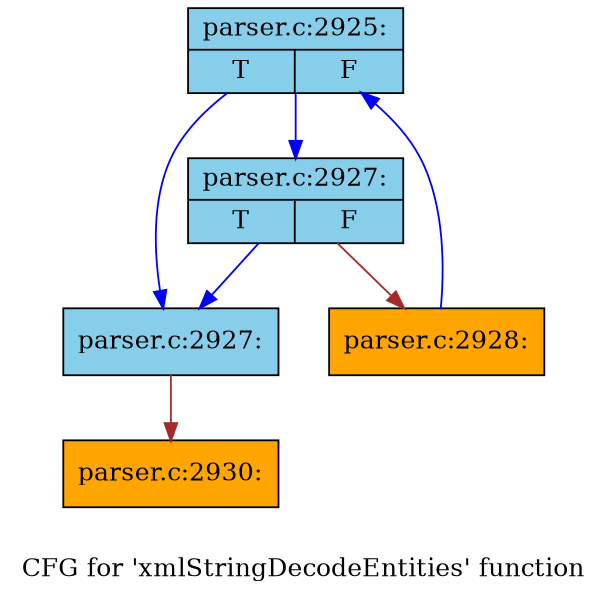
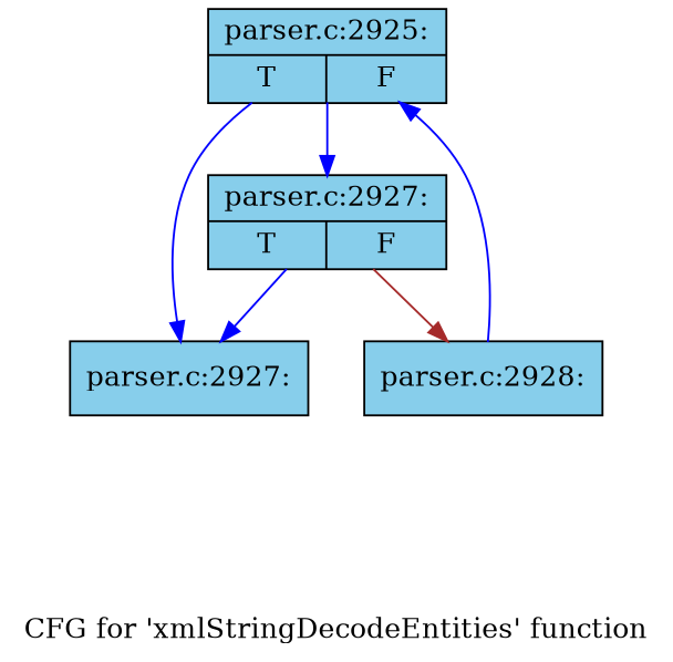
  digraph {
    label="CFG for 'xmlStringDecodeEntities' function"
    node [fillcolor=skyblue shape=record style=filled]
    edge [color=blue]
    n1 [label="{parser.c:2925:|{<s0>T|<s1>F}}"]
    n2 [label="{parser.c:2927:}"]
    n3 [label="{parser.c:2927:|{<s0>T|<s1>F}}"]
-   n4 [fillcolor=orange label="{parser.c:2930:}"]
-   n5 [fillcolor=orange label="{parser.c:2928:}"]
+   n5 [label="{parser.c:2928:}"]
    n1 -> n2
    n1 -> n3
-   n2 -> n4 [color=brown]
    n3 -> n2
    n3 -> n5 [color=brown]
    n5 -> n1
  }
